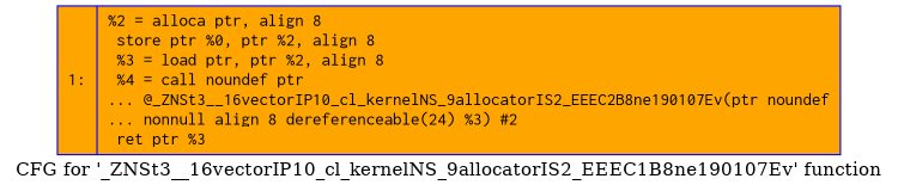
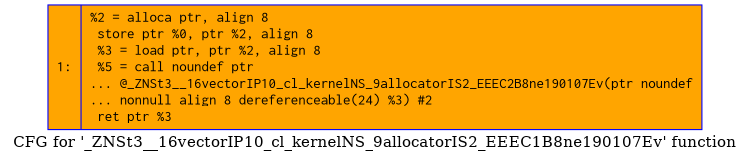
  digraph {
    label="CFG for '_ZNSt3__16vectorIP10_cl_kernelNS_9allocatorIS2_EEEC1B8ne190107Ev' function"
    rankdir=LR
-   n1 [color=blue fillcolor=orange fontname=Courier label="{1:\l|  %2 = alloca ptr, align 8\l  store ptr %0, ptr %2, align 8\l  %3 = load ptr, ptr %2, align 8\l  %4 = call noundef ptr\l... @_ZNSt3__16vectorIP10_cl_kernelNS_9allocatorIS2_EEEC2B8ne190107Ev(ptr noundef\l... nonnull align 8 dereferenceable(24) %3) #2\l  ret ptr %3\l}" shape=record style=filled]
+   n1 [color=blue fillcolor=orange fontname=Courier label="{1:\l|  %2 = alloca ptr, align 8\l  store ptr %0, ptr %2, align 8\l  %3 = load ptr, ptr %2, align 8\l  %5 = call noundef ptr\l... @_ZNSt3__16vectorIP10_cl_kernelNS_9allocatorIS2_EEEC2B8ne190107Ev(ptr noundef\l... nonnull align 8 dereferenceable(24) %3) #2\l  ret ptr %3\l}" shape=record style=filled]
  }
